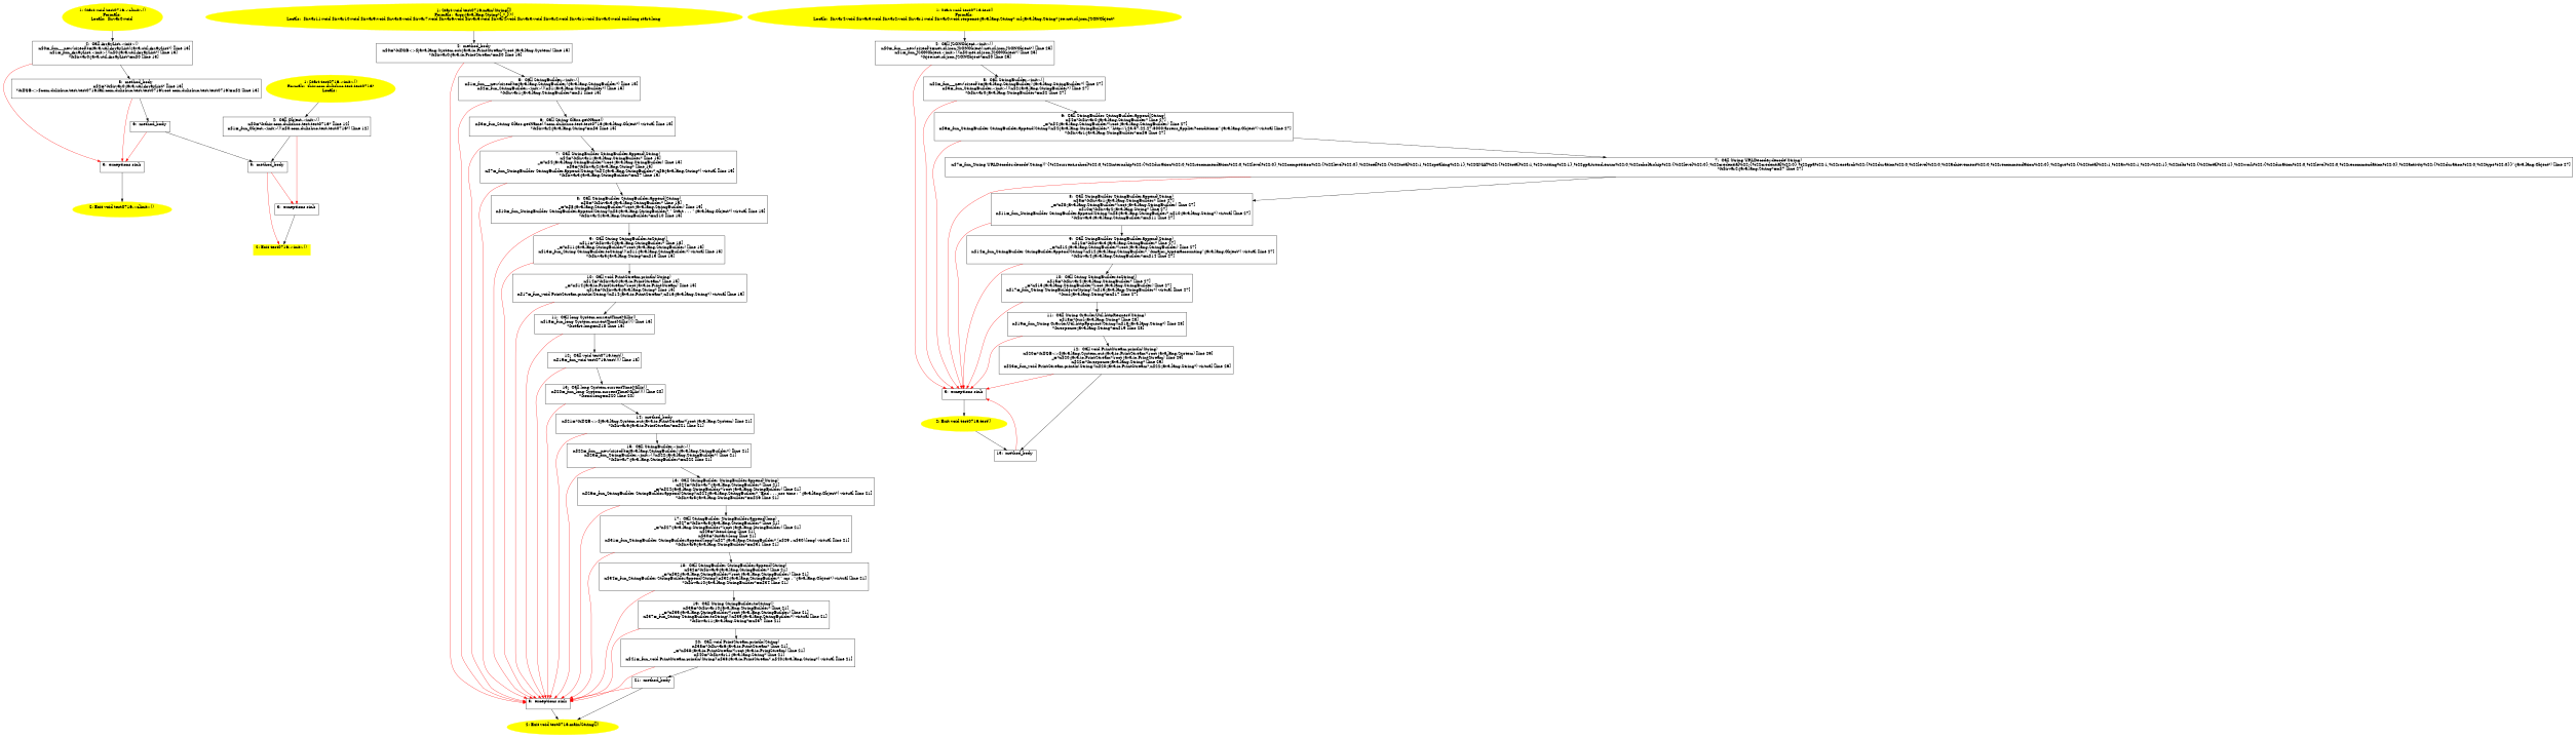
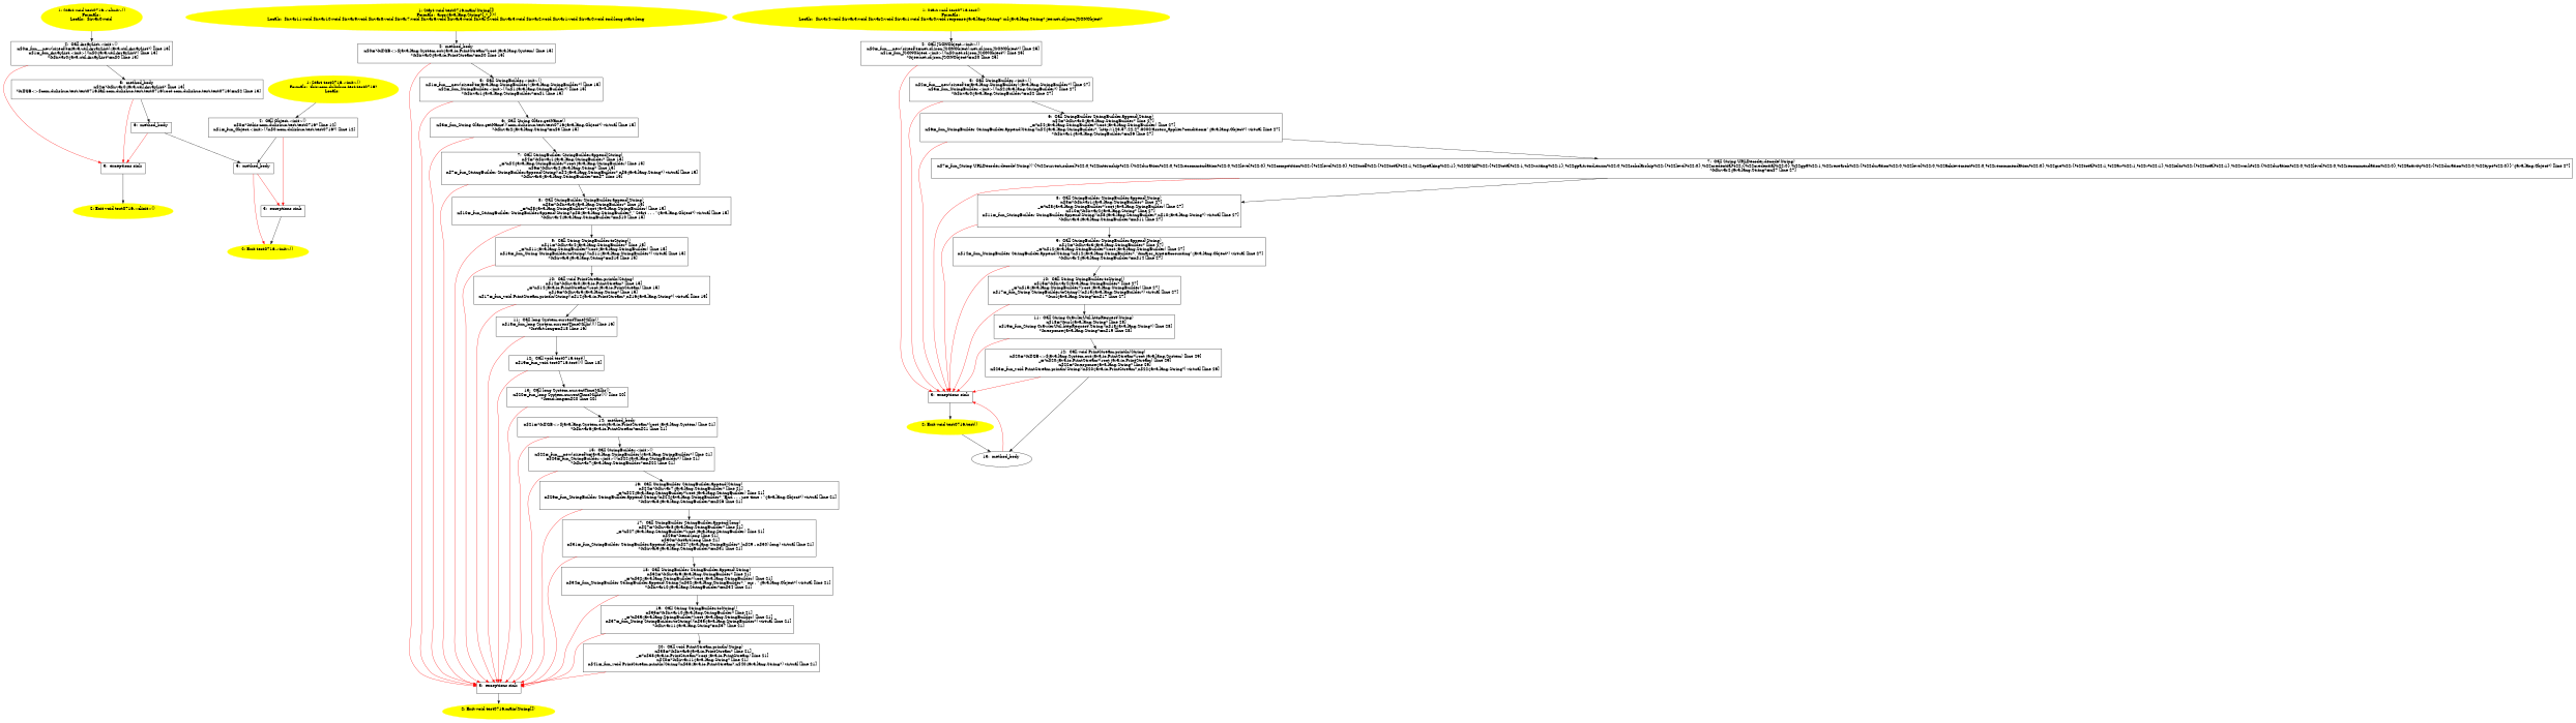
  digraph {
    node [shape=box]
    n1 [color=yellow label="1: Start void test0716.<clinit>()\nFormals: \nLocals:  $irvar0:void \n  " style=filled shape=""]
    n2 [label="4:  Call ArrayList.<init>() \n   n$0=_fun___new(sizeof(t=java.util.ArrayList):java.util.ArrayList*) [line 13]\n  n$1=_fun_ArrayList.<init>()(n$0:java.util.ArrayList*) [line 13]\n  *&$irvar0:java.util.ArrayList*=n$0 [line 13]\n "]
    n3 [label="3:  exceptions sink \n  "]
    n4 [label="5:  method_body \n   n$2=*&$irvar0:java.util.ArrayList* [line 13]\n  *&#GB<>$com.dulishuo.test.test0716.fail:com.dulishuo.test.test0716(root com.dulishuo.test.test0716)=n$2 [line 13]\n "]
    n5 [color=yellow label="2: Exit void test0716.<clinit>() \n  " style=filled shape=""]
    n6 [label="6:  method_body \n  "]
    n7 [label="5:  method_body \n  "]
    n8 [color=yellow label="1: Start test0716.<init>()\nFormals:  this:com.dulishuo.test.test0716*\nLocals:  \n  " style=filled shape=""]
    n9 [label="4:  Call Object.<init>() \n   n$0=*&this:com.dulishuo.test.test0716* [line 12]\n  n$1=_fun_Object.<init>()(n$0:com.dulishuo.test.test0716*) [line 12]\n "]
    n10 [label="3:  exceptions sink \n  "]
-   n11 [color=yellow label="2: Exit test0716.<init>() \n  " style=filled]
+   n11 [color=yellow label="2: Exit test0716.<init>() \n  " style=filled shape=""]
    n12 [color=yellow label="1: Start void test0716.main(String[])\nFormals:  args:java.lang.String*[_*_](*)\nLocals:  $irvar11:void $irvar10:void $irvar9:void $irvar8:void $irvar7:void $irvar6:void $irvar5:void $irvar4:void $irvar3:void $irvar2:void $irvar1:void $irvar0:void end:long start:long \n  " style=filled shape=""]
    n13 [label="4:  method_body \n   n$0=*&#GB<>$java.lang.System.out:java.io.PrintStream*(root java.lang.System) [line 15]\n  *&$irvar0:java.io.PrintStream*=n$0 [line 15]\n "]
    n14 [label="3:  exceptions sink \n  "]
    n15 [label="5:  Call StringBuilder.<init>() \n   n$1=_fun___new(sizeof(t=java.lang.StringBuilder):java.lang.StringBuilder*) [line 15]\n  n$2=_fun_StringBuilder.<init>()(n$1:java.lang.StringBuilder*) [line 15]\n  *&$irvar1:java.lang.StringBuilder*=n$1 [line 15]\n "]
    n16 [color=yellow label="2: Exit void test0716.main(String[]) \n  " style=filled shape=""]
    n17 [label="6:  Call String Class.getName() \n   n$3=_fun_String Class.getName()(com.dulishuo.test.test0716:java.lang.Object*) virtual [line 15]\n  *&$irvar2:java.lang.String*=n$3 [line 15]\n "]
    n18 [label="7:  Call StringBuilder StringBuilder.append(String) \n   n$4=*&$irvar1:java.lang.StringBuilder* [line 15]\n  _=*n$4:java.lang.StringBuilder*(root java.lang.StringBuilder) [line 15]\n  n$6=*&$irvar2:java.lang.String* [line 15]\n  n$7=_fun_StringBuilder StringBuilder.append(String)(n$4:java.lang.StringBuilder*,n$6:java.lang.String*) virtual [line 15]\n  *&$irvar3:java.lang.StringBuilder*=n$7 [line 15]\n "]
    n19 [label="8:  Call StringBuilder StringBuilder.append(String) \n   n$8=*&$irvar3:java.lang.StringBuilder* [line 15]\n  _=*n$8:java.lang.StringBuilder*(root java.lang.StringBuilder) [line 15]\n  n$10=_fun_StringBuilder StringBuilder.append(String)(n$8:java.lang.StringBuilder*,\" Start . . . \":java.lang.Object*) virtual [line 15]\n  *&$irvar4:java.lang.StringBuilder*=n$10 [line 15]\n "]
    n20 [label="9:  Call String StringBuilder.toString() \n   n$11=*&$irvar4:java.lang.StringBuilder* [line 15]\n  _=*n$11:java.lang.StringBuilder*(root java.lang.StringBuilder) [line 15]\n  n$13=_fun_String StringBuilder.toString()(n$11:java.lang.StringBuilder*) virtual [line 15]\n  *&$irvar5:java.lang.String*=n$13 [line 15]\n "]
    n21 [label="10:  Call void PrintStream.println(String) \n   n$14=*&$irvar0:java.io.PrintStream* [line 15]\n  _=*n$14:java.io.PrintStream*(root java.io.PrintStream) [line 15]\n  n$16=*&$irvar5:java.lang.String* [line 15]\n  n$17=_fun_void PrintStream.println(String)(n$14:java.io.PrintStream*,n$16:java.lang.String*) virtual [line 15]\n "]
    n22 [label="11:  Call long System.currentTimeMillis() \n   n$18=_fun_long System.currentTimeMillis()() [line 16]\n  *&start:long=n$18 [line 16]\n "]
    n23 [label="12:  Call void test0716.test() \n   n$19=_fun_void test0716.test()() [line 18]\n "]
    n24 [label="13:  Call long System.currentTimeMillis() \n   n$20=_fun_long System.currentTimeMillis()() [line 20]\n  *&end:long=n$20 [line 20]\n "]
    n25 [label="14:  method_body \n   n$21=*&#GB<>$java.lang.System.out:java.io.PrintStream*(root java.lang.System) [line 21]\n  *&$irvar6:java.io.PrintStream*=n$21 [line 21]\n "]
    n26 [label="15:  Call StringBuilder.<init>() \n   n$22=_fun___new(sizeof(t=java.lang.StringBuilder):java.lang.StringBuilder*) [line 21]\n  n$23=_fun_StringBuilder.<init>()(n$22:java.lang.StringBuilder*) [line 21]\n  *&$irvar7:java.lang.StringBuilder*=n$22 [line 21]\n "]
    n27 [label="16:  Call StringBuilder StringBuilder.append(String) \n   n$24=*&$irvar7:java.lang.StringBuilder* [line 21]\n  _=*n$24:java.lang.StringBuilder*(root java.lang.StringBuilder) [line 21]\n  n$26=_fun_StringBuilder StringBuilder.append(String)(n$24:java.lang.StringBuilder*,\"End . . . use time : \":java.lang.Object*) virtual [line 21]\n  *&$irvar8:java.lang.StringBuilder*=n$26 [line 21]\n "]
    n28 [label="17:  Call StringBuilder StringBuilder.append(long) \n   n$27=*&$irvar8:java.lang.StringBuilder* [line 21]\n  _=*n$27:java.lang.StringBuilder*(root java.lang.StringBuilder) [line 21]\n  n$29=*&end:long [line 21]\n  n$30=*&start:long [line 21]\n  n$31=_fun_StringBuilder StringBuilder.append(long)(n$27:java.lang.StringBuilder*,(n$29 - n$30):long) virtual [line 21]\n  *&$irvar9:java.lang.StringBuilder*=n$31 [line 21]\n "]
    n29 [label="18:  Call StringBuilder StringBuilder.append(String) \n   n$32=*&$irvar9:java.lang.StringBuilder* [line 21]\n  _=*n$32:java.lang.StringBuilder*(root java.lang.StringBuilder) [line 21]\n  n$34=_fun_StringBuilder StringBuilder.append(String)(n$32:java.lang.StringBuilder*,\" ms . \":java.lang.Object*) virtual [line 21]\n  *&$irvar10:java.lang.StringBuilder*=n$34 [line 21]\n "]
    n30 [label="19:  Call String StringBuilder.toString() \n   n$35=*&$irvar10:java.lang.StringBuilder* [line 21]\n  _=*n$35:java.lang.StringBuilder*(root java.lang.StringBuilder) [line 21]\n  n$37=_fun_String StringBuilder.toString()(n$35:java.lang.StringBuilder*) virtual [line 21]\n  *&$irvar11:java.lang.String*=n$37 [line 21]\n "]
    n31 [label="20:  Call void PrintStream.println(String) \n   n$38=*&$irvar6:java.io.PrintStream* [line 21]\n  _=*n$38:java.io.PrintStream*(root java.io.PrintStream) [line 21]\n  n$40=*&$irvar11:java.lang.String* [line 21]\n  n$41=_fun_void PrintStream.println(String)(n$38:java.io.PrintStream*,n$40:java.lang.String*) virtual [line 21]\n "]
-   n32 [label="21:  method_body \n  "]
    n33 [color=yellow label="1: Start void test0716.test()\nFormals: \nLocals:  $irvar4:void $irvar3:void $irvar2:void $irvar1:void $irvar0:void response:java.lang.String* url:java.lang.String* jee:net.sf.json.JSONObject* \n  " style=filled shape=""]
    n34 [label="4:  Call JSONObject.<init>() \n   n$0=_fun___new(sizeof(t=net.sf.json.JSONObject):net.sf.json.JSONObject*) [line 25]\n  n$1=_fun_JSONObject.<init>()(n$0:net.sf.json.JSONObject*) [line 25]\n  *&jee:net.sf.json.JSONObject*=n$0 [line 25]\n "]
    n35 [label="3:  exceptions sink \n  "]
    n36 [label="5:  Call StringBuilder.<init>() \n   n$2=_fun___new(sizeof(t=java.lang.StringBuilder):java.lang.StringBuilder*) [line 27]\n  n$3=_fun_StringBuilder.<init>()(n$2:java.lang.StringBuilder*) [line 27]\n  *&$irvar0:java.lang.StringBuilder*=n$2 [line 27]\n "]
    n37 [color=yellow label="2: Exit void test0716.test() \n  " style=filled shape=""]
    n38 [label="6:  Call StringBuilder StringBuilder.append(String) \n   n$4=*&$irvar0:java.lang.StringBuilder* [line 27]\n  _=*n$4:java.lang.StringBuilder*(root java.lang.StringBuilder) [line 27]\n  n$6=_fun_StringBuilder StringBuilder.append(String)(n$4:java.lang.StringBuilder*,\"http://123.57.22.27:8000/assess_applier?condition=\":java.lang.Object*) virtual [line 27]\n  *&$irvar1:java.lang.StringBuilder*=n$6 [line 27]\n "]
-   n39 [label="13:  method_body \n  "]
+   n39 [label="13:  method_body \n  " shape=ellipse]
    n40 [label="7:  Call String URLDecoder.decode(String) \n   n$7=_fun_String URLDecoder.decode(String)(\"{%22current-school%22:0,%22internship%22:{%22duration%22:0,%22recommendation%22:0,%22level%22:0},%22competition%22:{%22level%22:0},%22toefl%22:{%22total%22:1,%22speaking%22:1},%22GMAT%22:{%22total%22:1,%22writing%22:1},%22gpa-trend-enum%22:0,%22scholarship%22:{%22level%22:0},%22credential%22:{%22credential%22:0},%22gpa%22:1,%22research%22:{%22duration%22:0,%22level%22:0,%22achievement%22:0,%22recommendation%22:0},%22gre%22:{%22total%22:1,%22aw%22:1,%22v%22:1},%22ielts%22:{%22total%22:1},%22work%22:{%22duration%22:0,%22level%22:0,%22recommendation%22:0},%22activity%22:{%22duration%22:0,%22type%22:0}}\":java.lang.Object*) [line 27]\n  *&$irvar2:java.lang.String*=n$7 [line 27]\n "]
    n41 [label="8:  Call StringBuilder StringBuilder.append(String) \n   n$8=*&$irvar1:java.lang.StringBuilder* [line 27]\n  _=*n$8:java.lang.StringBuilder*(root java.lang.StringBuilder) [line 27]\n  n$10=*&$irvar2:java.lang.String* [line 27]\n  n$11=_fun_StringBuilder StringBuilder.append(String)(n$8:java.lang.StringBuilder*,n$10:java.lang.String*) virtual [line 27]\n  *&$irvar3:java.lang.StringBuilder*=n$11 [line 27]\n "]
    n42 [label="9:  Call StringBuilder StringBuilder.append(String) \n   n$12=*&$irvar3:java.lang.StringBuilder* [line 27]\n  _=*n$12:java.lang.StringBuilder*(root java.lang.StringBuilder) [line 27]\n  n$14=_fun_StringBuilder StringBuilder.append(String)(n$12:java.lang.StringBuilder*,\"&major_type=accounting\":java.lang.Object*) virtual [line 27]\n  *&$irvar4:java.lang.StringBuilder*=n$14 [line 27]\n "]
    n43 [label="10:  Call String StringBuilder.toString() \n   n$15=*&$irvar4:java.lang.StringBuilder* [line 27]\n  _=*n$15:java.lang.StringBuilder*(root java.lang.StringBuilder) [line 27]\n  n$17=_fun_String StringBuilder.toString()(n$15:java.lang.StringBuilder*) virtual [line 27]\n  *&url:java.lang.String*=n$17 [line 27]\n "]
    n44 [label="11:  Call String CrawlerUtil.httpRequest(String) \n   n$18=*&url:java.lang.String* [line 28]\n  n$19=_fun_String CrawlerUtil.httpRequest(String)(n$18:java.lang.String*) [line 28]\n  *&response:java.lang.String*=n$19 [line 28]\n "]
    n45 [label="12:  Call void PrintStream.println(String) \n   n$20=*&#GB<>$java.lang.System.out:java.io.PrintStream*(root java.lang.System) [line 29]\n  _=*n$20:java.io.PrintStream*(root java.io.PrintStream) [line 29]\n  n$22=*&response:java.lang.String* [line 29]\n  n$23=_fun_void PrintStream.println(String)(n$20:java.io.PrintStream*,n$22:java.lang.String*) virtual [line 29]\n "]
    n1 -> n2
    n2 -> n3 [color=red]
    n2 -> n4
    n3 -> n5
    n4 -> n3 [color=red]
    n4 -> n6
    n6 -> n3 [color=red]
    n6 -> n7
    n7 -> n10 [color=red]
    n7 -> n11 [color=red]
    n8 -> n9
    n9 -> n7
    n9 -> n10 [color=red]
    n10 -> n11
    n12 -> n13
    n13 -> n14 [color=red]
    n13 -> n15
    n14 -> n16
    n15 -> n14 [color=red]
    n15 -> n17
    n17 -> n14 [color=red]
    n17 -> n18
    n18 -> n14 [color=red]
    n18 -> n19
    n19 -> n14 [color=red]
    n19 -> n20
    n20 -> n14 [color=red]
    n20 -> n21
    n21 -> n14 [color=red]
    n21 -> n22
    n22 -> n14 [color=red]
    n22 -> n23
    n23 -> n14 [color=red]
    n23 -> n24
    n24 -> n14 [color=red]
    n24 -> n25
    n25 -> n14 [color=red]
    n25 -> n26
    n26 -> n14 [color=red]
    n26 -> n27
    n27 -> n14 [color=red]
    n27 -> n28
    n28 -> n14 [color=red]
    n28 -> n29
    n29 -> n14 [color=red]
    n29 -> n30
    n30 -> n14 [color=red]
    n30 -> n31
    n31 -> n14 [color=red]
-   n31 -> n32
-   n32 -> n14 [color=red]
-   n32 -> n16
    n33 -> n34
    n34 -> n35 [color=red]
    n34 -> n36
    n35 -> n37
    n36 -> n35 [color=red]
    n36 -> n38
    n37 -> n39
    n38 -> n35 [color=red]
    n38 -> n40
    n39 -> n35 [color=red]
    n40 -> n35 [color=red]
    n40 -> n41
    n41 -> n35 [color=red]
    n41 -> n42
    n42 -> n35 [color=red]
    n42 -> n43
    n43 -> n35 [color=red]
    n43 -> n44
    n44 -> n35 [color=red]
    n44 -> n45
    n45 -> n35 [color=red]
    n45 -> n39
  }
